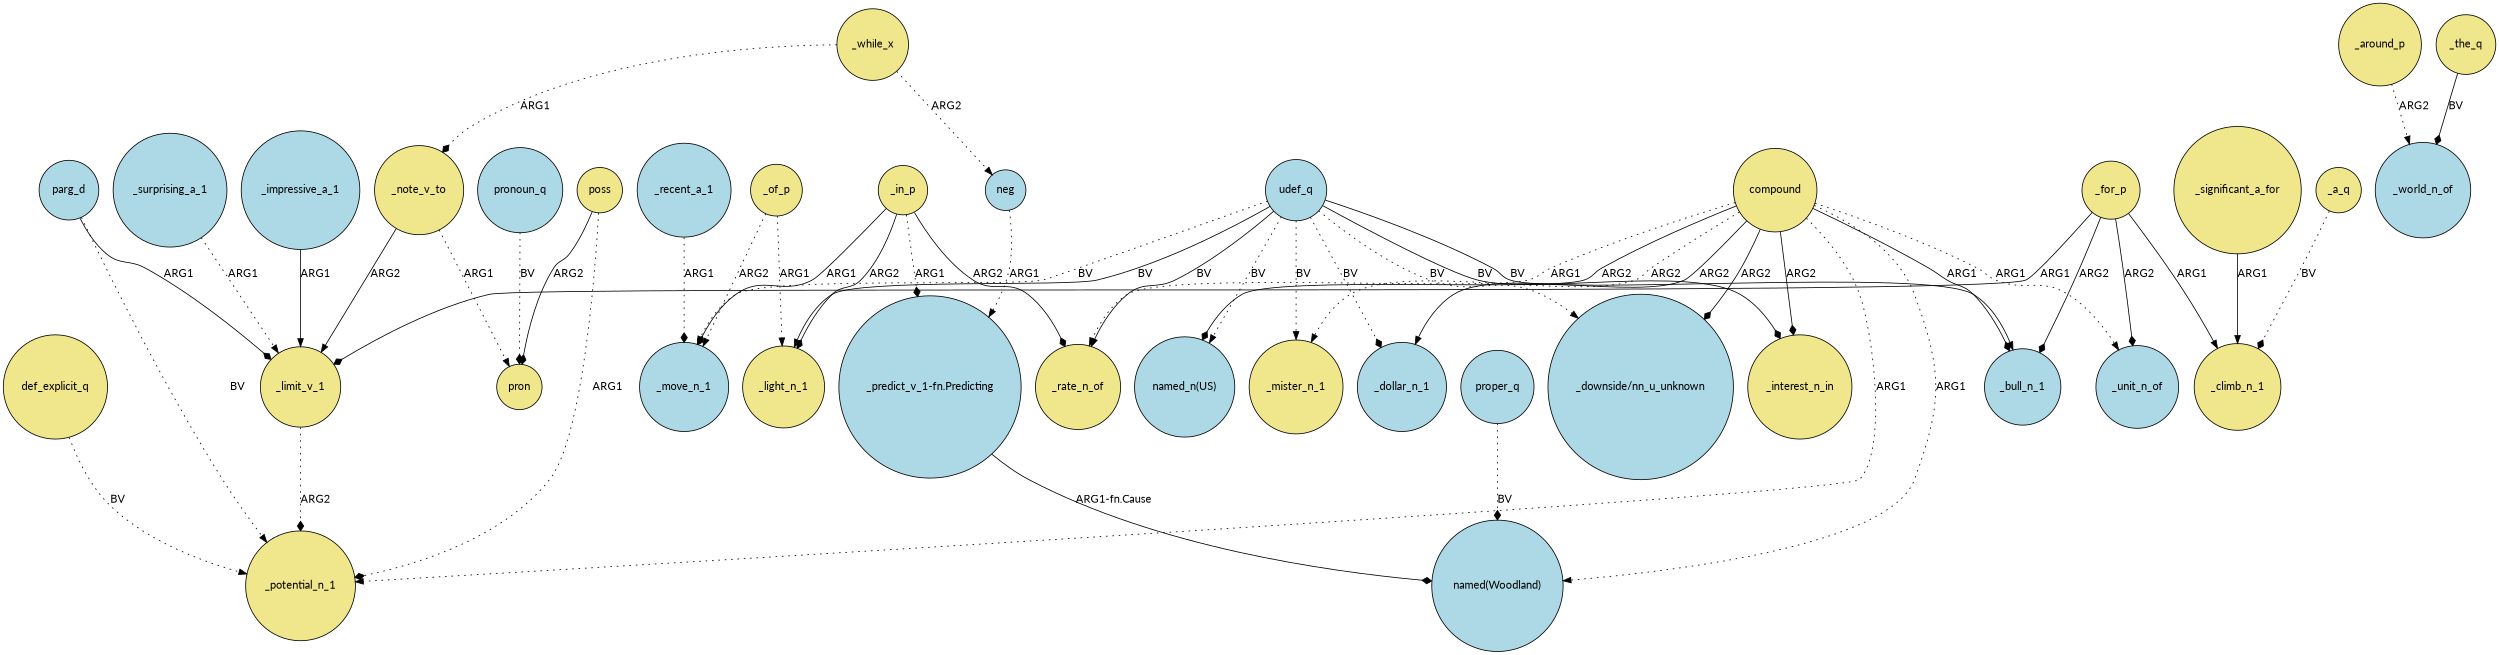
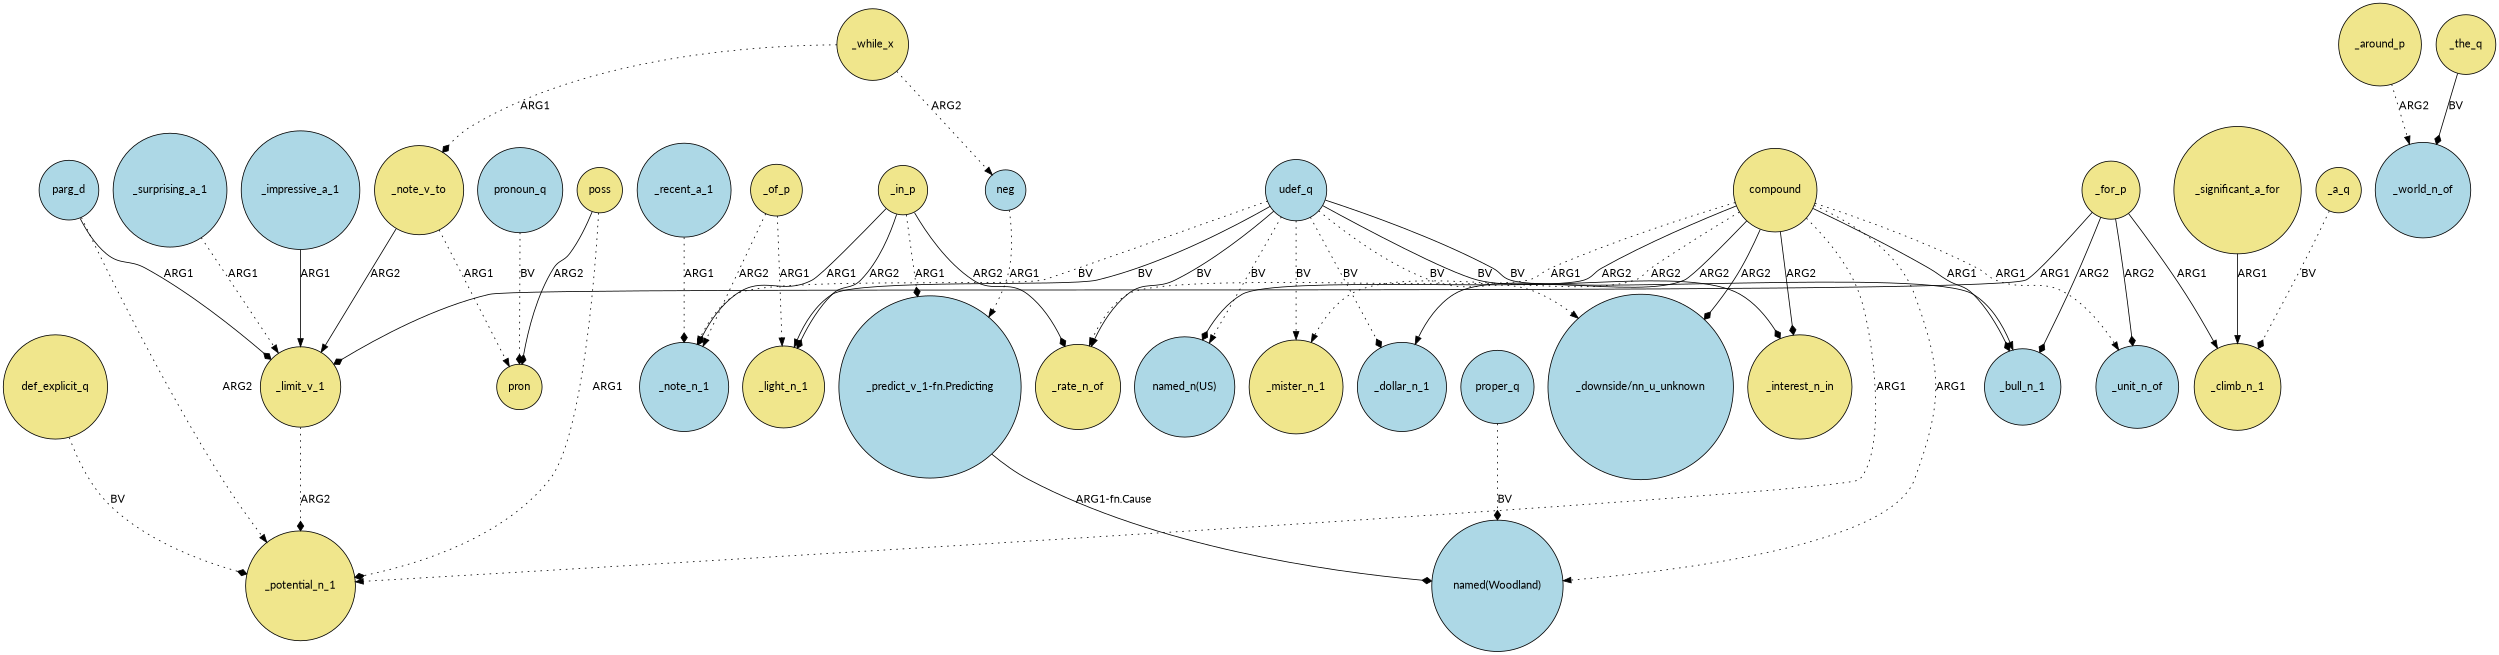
  digraph {
    fontname=Lato
    node [fillcolor=khaki fontname=Lato shape=circle style=filled]
    edge [arrowhead=diamond fontname=Lato style=dotted]
    parg_d [fillcolor=lightblue]
    _limit_v_1
    _potential_n_1
-   _move_n_1 [fillcolor=lightblue]
+   _move_n_1 [fillcolor=lightblue label=_note_n_1]
    _in_p
    "_predict_v_1-fn.Predicting" [fillcolor=lightblue]
    _rate_n_of
    _light_n_1
    "named(Woodland)" [fillcolor=lightblue]
    _world_n_of [fillcolor=lightblue]
    _around_p
    udef_q [fillcolor=lightblue]
    "named_n(US)" [fillcolor=lightblue]
    "_downside/nn_u_unknown" [fillcolor=lightblue]
    _mister_n_1
    _interest_n_in
    _bull_n_1 [fillcolor=lightblue]
    _dollar_n_1 [fillcolor=lightblue]
    poss
    pron
    _significant_a_for
    _climb_n_1
    compound
    _unit_n_of [fillcolor=lightblue]
    _surprising_a_1 [fillcolor=lightblue]
    _impressive_a_1 [fillcolor=lightblue]
    _note_v_to
    proper_q [fillcolor=lightblue]
    _the_q
    _for_p
    _while_x
    neg [fillcolor=lightblue]
    pronoun_q [fillcolor=lightblue]
    _a_q
    def_explicit_q
    _recent_a_1 [fillcolor=lightblue]
    _of_p
    parg_d -> _limit_v_1 [label=ARG1 style=solid]
-   parg_d -> _potential_n_1 [arrowhead=normal label=BV]
+   parg_d -> _potential_n_1 [arrowhead=normal label=ARG2]
    _limit_v_1 -> _potential_n_1 [label=ARG2]
    _in_p -> _move_n_1 [label=ARG1 style=solid]
    _in_p -> "_predict_v_1-fn.Predicting" [label=ARG1]
    _in_p -> _rate_n_of [label=ARG2 style=solid]
    _in_p -> _light_n_1 [label=ARG2 style=solid]
    "_predict_v_1-fn.Predicting" -> "named(Woodland)" [label="ARG1-fn.Cause" style=solid]
    _around_p -> _world_n_of [arrowhead=normal label=ARG2]
    udef_q -> _move_n_1 [arrowhead=normal label=BV]
    udef_q -> _rate_n_of [arrowhead=normal label=BV style=solid]
    udef_q -> _light_n_1 [arrowhead=normal label=BV style=solid]
    udef_q -> "named_n(US)" [arrowhead=normal label=BV]
    udef_q -> "_downside/nn_u_unknown" [arrowhead=normal label=BV]
    udef_q -> _mister_n_1 [arrowhead=normal label=BV]
    udef_q -> _interest_n_in [label=BV style=solid]
    udef_q -> _bull_n_1 [arrowhead=normal label=BV style=solid]
    udef_q -> _dollar_n_1 [label=BV]
    poss -> _potential_n_1 [label=ARG1]
    poss -> pron [label=ARG2 style=solid]
    _significant_a_for -> _climb_n_1 [arrowhead=normal label=ARG1 style=solid]
    compound -> _potential_n_1 [arrowhead=normal label=ARG1]
    compound -> _rate_n_of [arrowhead=normal label=ARG1]
    compound -> "named(Woodland)" [arrowhead=normal label=ARG1]
    compound -> "named_n(US)" [label=ARG2 style=solid]
    compound -> "_downside/nn_u_unknown" [label=ARG2 style=solid]
    compound -> _mister_n_1 [arrowhead=normal label=ARG2]
    compound -> _interest_n_in [label=ARG2 style=solid]
    compound -> _bull_n_1 [label=ARG1 style=solid]
    compound -> _dollar_n_1 [arrowhead=normal label=ARG2 style=solid]
    compound -> _unit_n_of [arrowhead=normal label=ARG1]
    _surprising_a_1 -> _limit_v_1 [arrowhead=normal label=ARG1]
    _impressive_a_1 -> _limit_v_1 [arrowhead=normal label=ARG1 style=solid]
    _note_v_to -> _limit_v_1 [arrowhead=normal label=ARG2 style=solid]
    _note_v_to -> pron [arrowhead=normal label=ARG1]
    proper_q -> "named(Woodland)" [label=BV]
    _the_q -> _world_n_of [label=BV style=solid]
    _for_p -> _limit_v_1 [label=ARG1 style=solid]
    _for_p -> _bull_n_1 [label=ARG2 style=solid]
    _for_p -> _climb_n_1 [arrowhead=normal label=ARG1 style=solid]
    _for_p -> _unit_n_of [label=ARG2 style=solid]
    _while_x -> _note_v_to [label=ARG1]
    _while_x -> neg [arrowhead=normal label=ARG2]
    neg -> "_predict_v_1-fn.Predicting" [arrowhead=normal label=ARG1]
    pronoun_q -> pron [label=BV]
    _a_q -> _climb_n_1 [label=BV]
-   def_explicit_q -> _potential_n_1 [arrowhead=normal label=BV]
+   def_explicit_q -> _potential_n_1 [label=BV]
    _recent_a_1 -> _move_n_1 [label=ARG1]
    _of_p -> _move_n_1 [arrowhead=normal label=ARG2]
    _of_p -> _light_n_1 [arrowhead=normal label=ARG1]
  }
